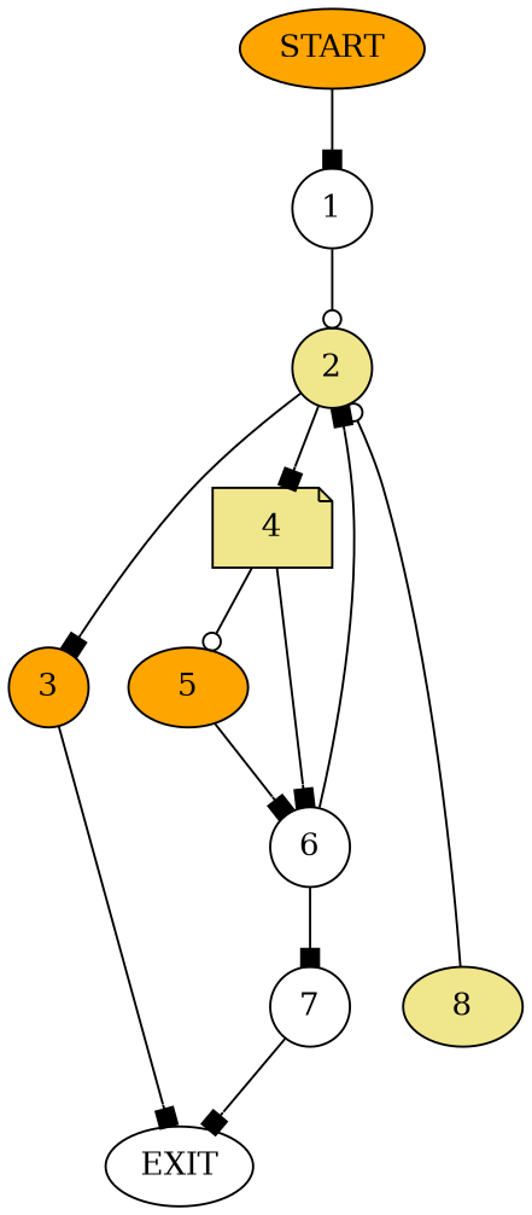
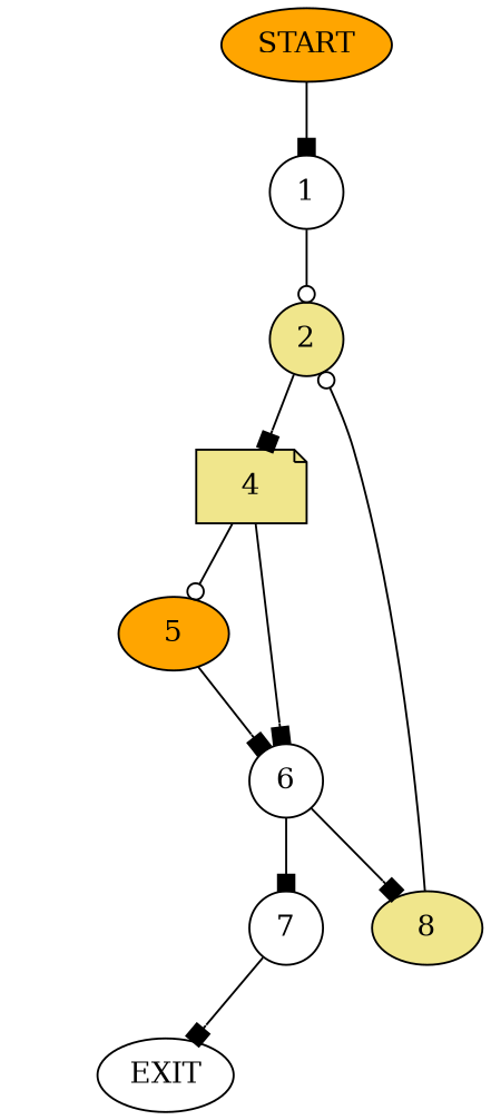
  digraph {
    node [fillcolor=white shape=circle style=filled]
    edge [arrowhead=box]
    n1 [fillcolor=orange label=START shape=ellipse]
    1
    2 [fillcolor=khaki]
    n4 [label=EXIT shape=ellipse]
-   3 [fillcolor=orange]
    4 [fillcolor=khaki shape=note]
    5 [fillcolor=orange shape=ellipse]
    6
    7
    8 [fillcolor=khaki shape=ellipse]
    n1 -> 1
    1 -> 2 [arrowhead=odot]
-   2 -> 3
    2 -> 4
-   3 -> n4
    4 -> 5 [arrowhead=odot]
    4 -> 6
    5 -> 6
    6 -> 7
-   6 -> 2
+   6 -> 8
    7 -> n4
    8 -> 2 [arrowhead=odot]
  }
